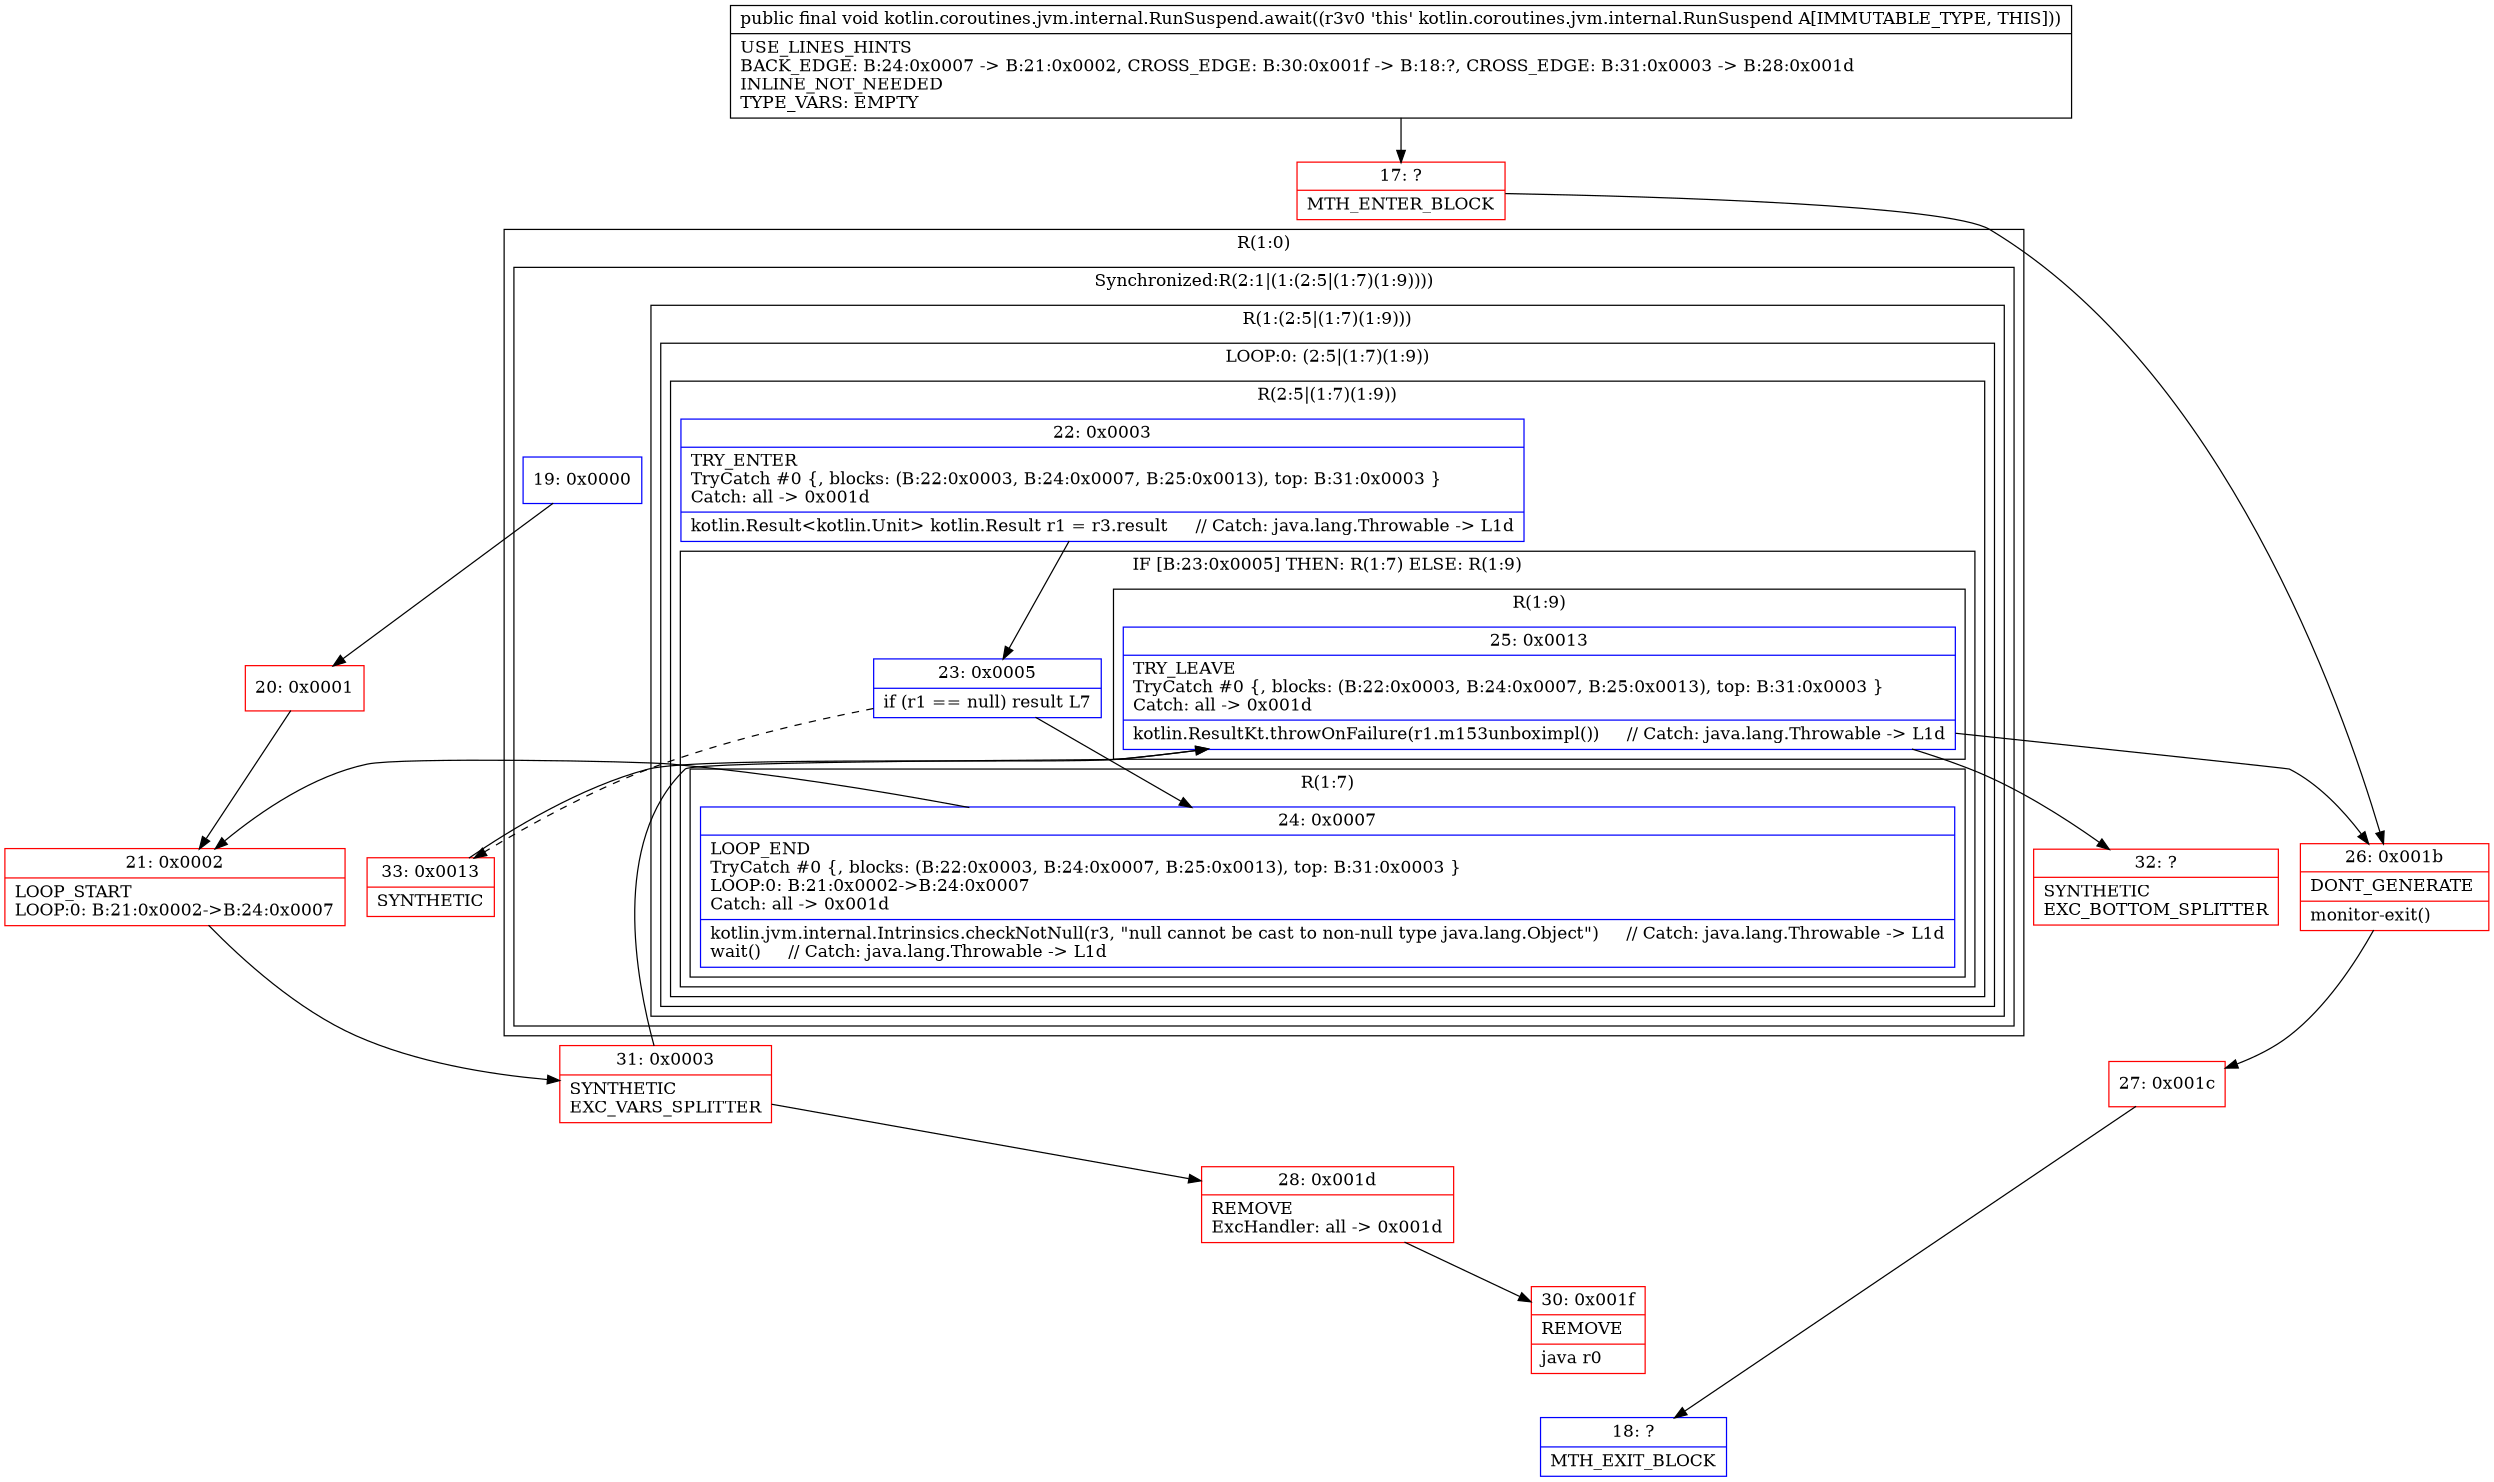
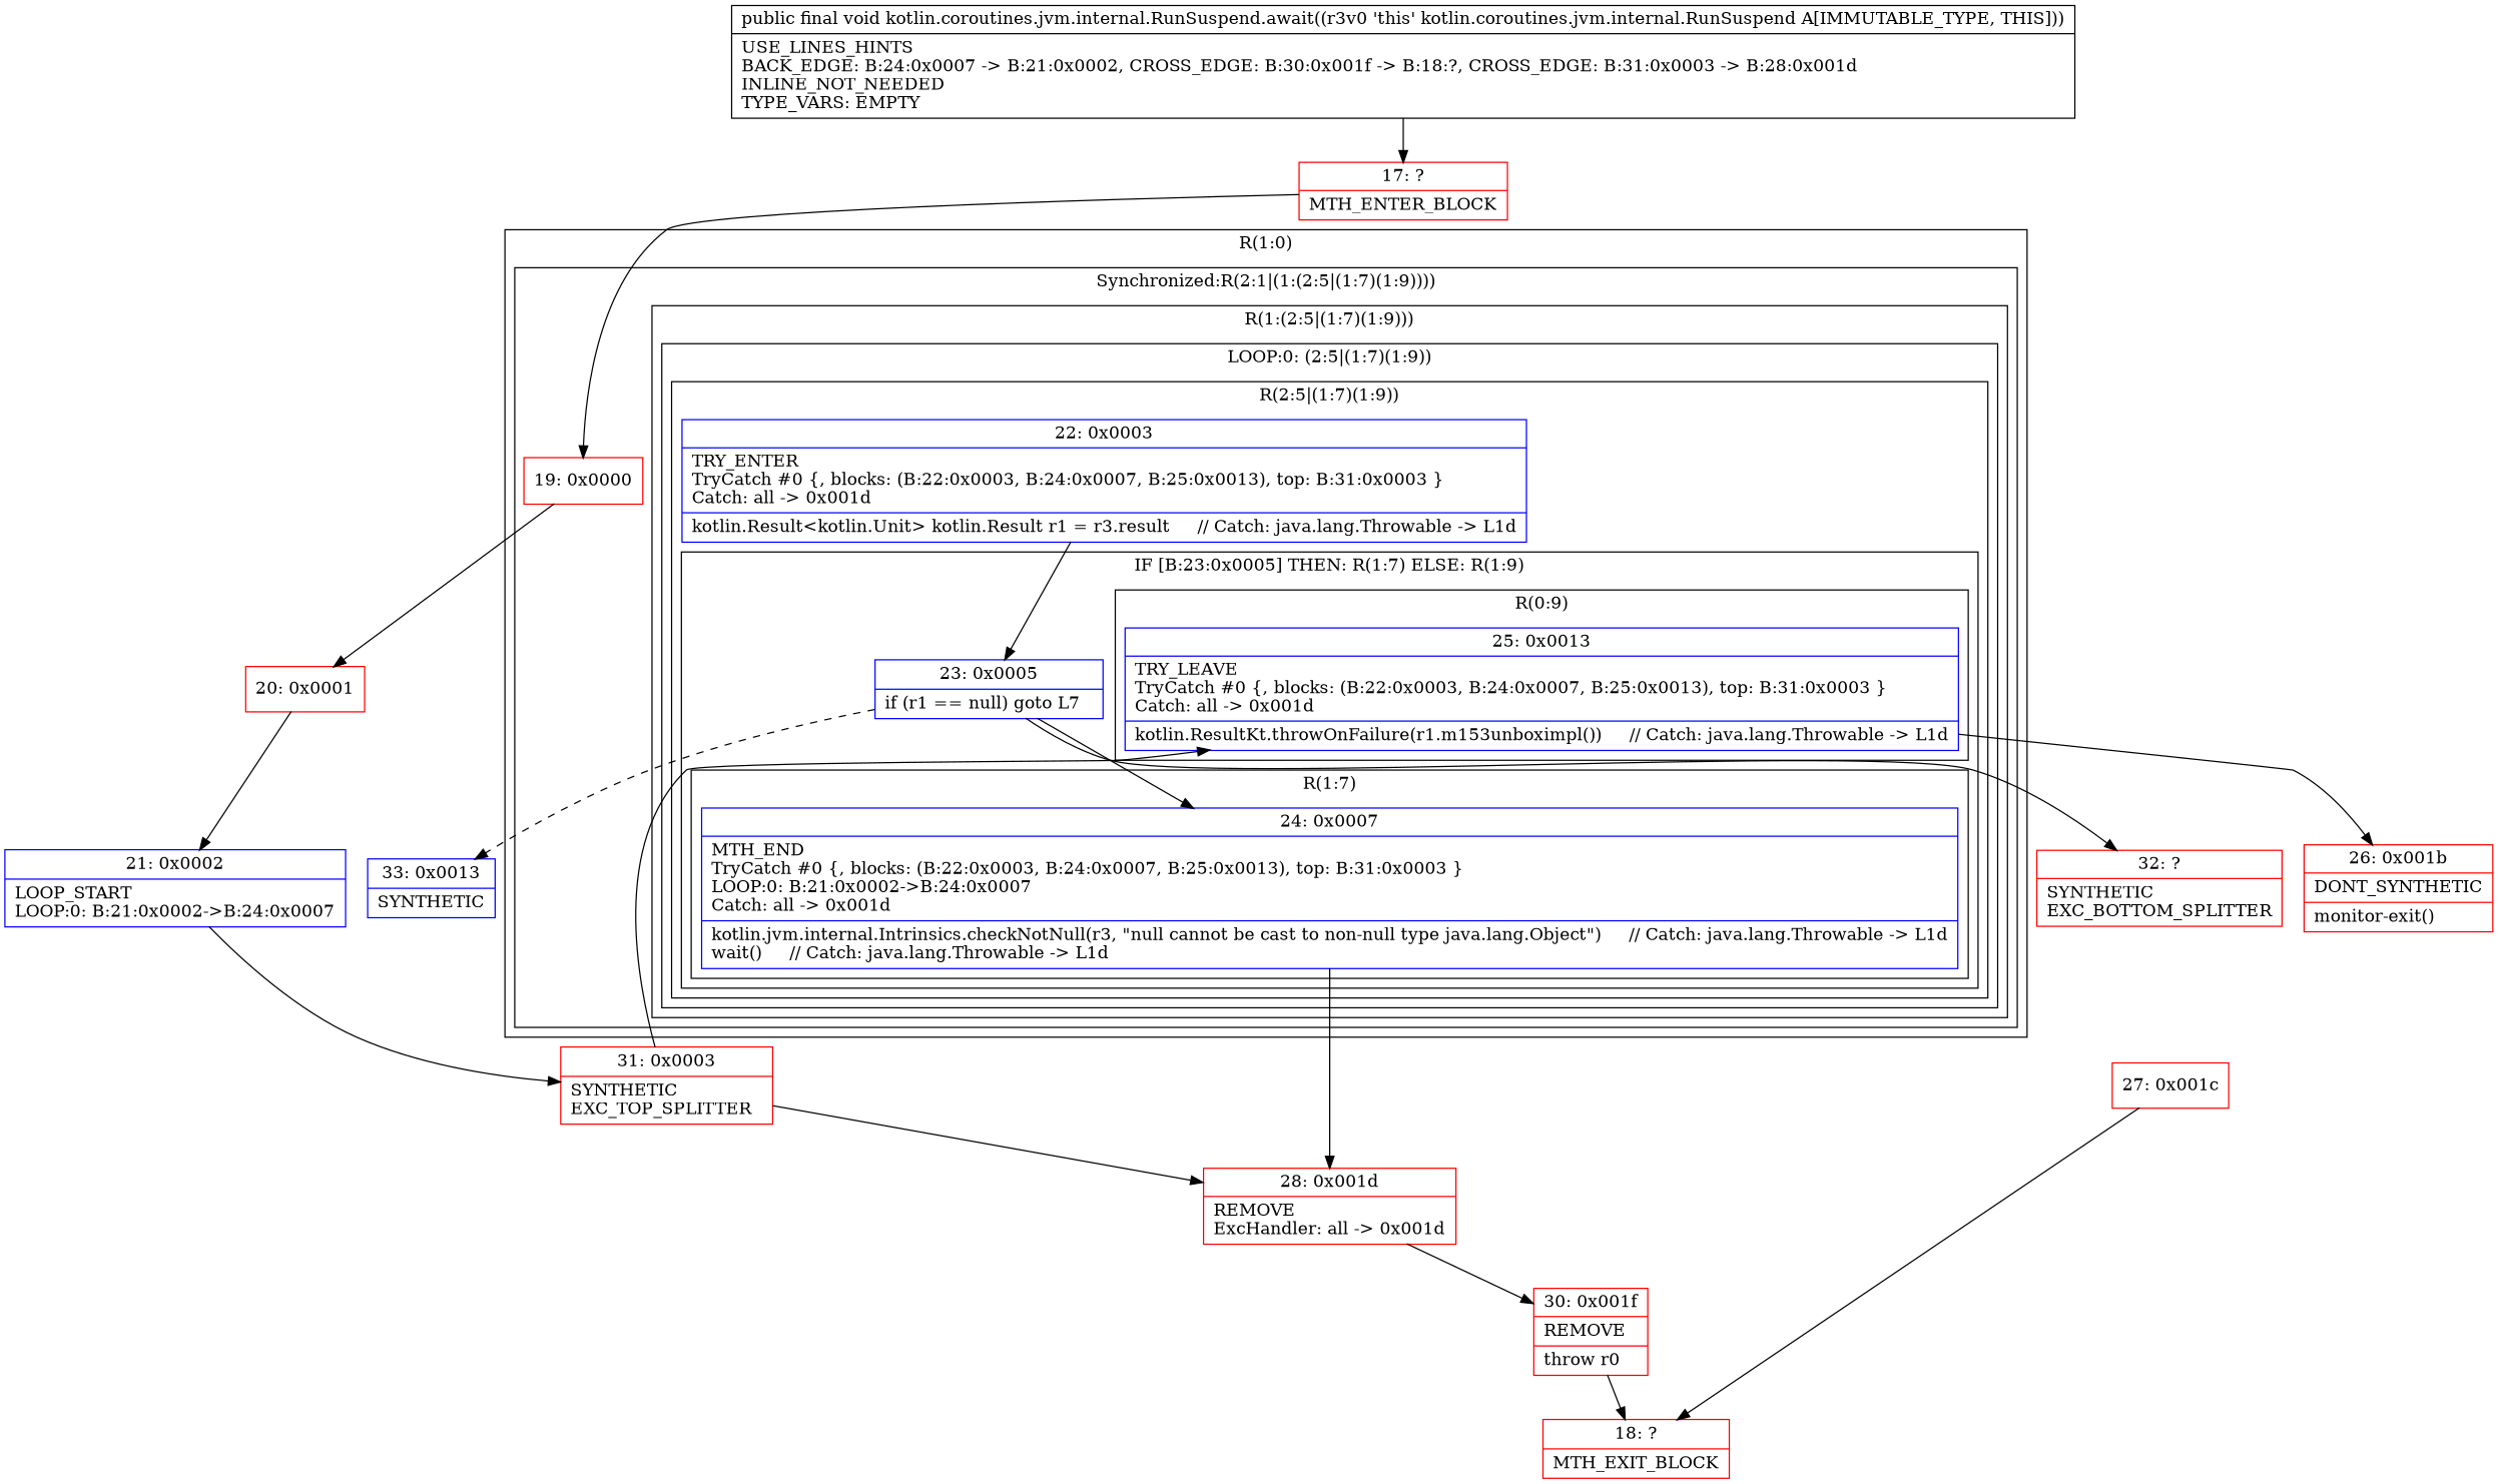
  digraph {
    node [color=red shape=record]
-   n1 [color=blue label="{24\:\ 0x0007|LOOP_END\lTryCatch #0 \{, blocks: (B:22:0x0003, B:24:0x0007, B:25:0x0013), top: B:31:0x0003 \}\lLOOP:0: B:21:0x0002\-\>B:24:0x0007\lCatch: all \-\> 0x001d\l|kotlin.jvm.internal.Intrinsics.checkNotNull(r3, \"null cannot be cast to non\-null type java.lang.Object\")     \/\/ Catch: java.lang.Throwable \-\> L1d\lwait()     \/\/ Catch: java.lang.Throwable \-\> L1d\l}"]
+   n1 [color=blue label="{24\:\ 0x0007|MTH_END\lTryCatch #0 \{, blocks: (B:22:0x0003, B:24:0x0007, B:25:0x0013), top: B:31:0x0003 \}\lLOOP:0: B:21:0x0002\-\>B:24:0x0007\lCatch: all \-\> 0x001d\l|kotlin.jvm.internal.Intrinsics.checkNotNull(r3, \"null cannot be cast to non\-null type java.lang.Object\")     \/\/ Catch: java.lang.Throwable \-\> L1d\lwait()     \/\/ Catch: java.lang.Throwable \-\> L1d\l}"]
    n2 [color=blue label="{25\:\ 0x0013|TRY_LEAVE\lTryCatch #0 \{, blocks: (B:22:0x0003, B:24:0x0007, B:25:0x0013), top: B:31:0x0003 \}\lCatch: all \-\> 0x001d\l|kotlin.ResultKt.throwOnFailure(r1.m153unboximpl())     \/\/ Catch: java.lang.Throwable \-\> L1d\l}"]
-   n3 [color=blue label="{23\:\ 0x0005|if (r1 == null) result L7\l}"]
+   n3 [color=blue label="{23\:\ 0x0005|if (r1 == null) goto L7\l}"]
    n4 [color=blue label="{22\:\ 0x0003|TRY_ENTER\lTryCatch #0 \{, blocks: (B:22:0x0003, B:24:0x0007, B:25:0x0013), top: B:31:0x0003 \}\lCatch: all \-\> 0x001d\l|kotlin.Result\<kotlin.Unit\> kotlin.Result r1 = r3.result     \/\/ Catch: java.lang.Throwable \-\> L1d\l}"]
-   n5 [color=blue label="{19\:\ 0x0000}"]
-   n6 [label="{21\:\ 0x0002|LOOP_START\lLOOP:0: B:21:0x0002\-\>B:24:0x0007\l}"]
-   n7 [label="{26\:\ 0x001b|DONT_GENERATE\l|monitor\-exit()\l}"]
+   n5 [label="{19\:\ 0x0000}"]
+   n6 [color=blue label="{21\:\ 0x0002|LOOP_START\lLOOP:0: B:21:0x0002\-\>B:24:0x0007\l}"]
+   n7 [label="{26\:\ 0x001b|DONT_SYNTHETIC\l|monitor\-exit()\l}"]
    n8 [label="{32\:\ ?|SYNTHETIC\lEXC_BOTTOM_SPLITTER\l}"]
-   n9 [label="{33\:\ 0x0013|SYNTHETIC\l}"]
+   n9 [color=blue label="{33\:\ 0x0013|SYNTHETIC\l}"]
    n10 [label="{20\:\ 0x0001}"]
-   n11 [label="{31\:\ 0x0003|SYNTHETIC\lEXC_VARS_SPLITTER\l}"]
+   n11 [label="{31\:\ 0x0003|SYNTHETIC\lEXC_TOP_SPLITTER\l}"]
    n12 [label="{27\:\ 0x001c}"]
    n13 [label="{17\:\ ?|MTH_ENTER_BLOCK\l}"]
    n14 [label="{28\:\ 0x001d|REMOVE\lExcHandler: all \-\> 0x001d\l}"]
-   n15 [label="{30\:\ 0x001f|REMOVE\l|java r0\l}"]
-   n16 [color=blue label="{18\:\ ?|MTH_EXIT_BLOCK\l}"]
+   n15 [label="{30\:\ 0x001f|REMOVE\l|throw r0\l}"]
+   n16 [label="{18\:\ ?|MTH_EXIT_BLOCK\l}"]
    n17 [label="{public final void kotlin.coroutines.jvm.internal.RunSuspend.await((r3v0 'this' kotlin.coroutines.jvm.internal.RunSuspend A[IMMUTABLE_TYPE, THIS]))  | USE_LINES_HINTS\lBACK_EDGE: B:24:0x0007 \-\> B:21:0x0002, CROSS_EDGE: B:30:0x001f \-\> B:18:?, CROSS_EDGE: B:31:0x0003 \-\> B:28:0x001d\lINLINE_NOT_NEEDED\lTYPE_VARS: EMPTY\l}" color=""]
    subgraph cluster_1 {
      label="R(1:0)"
      subgraph cluster_2 {
        label="Synchronized:R(2:1|(1:(2:5|(1:7)(1:9))))"
        n5
        subgraph cluster_3 {
          label="R(1:(2:5|(1:7)(1:9)))"
          subgraph cluster_4 {
            label="LOOP:0: (2:5|(1:7)(1:9))"
            subgraph cluster_5 {
              label="R(2:5|(1:7)(1:9))"
              n4
              subgraph cluster_6 {
                label="IF [B:23:0x0005] THEN: R(1:7) ELSE: R(1:9)"
                n3
                subgraph cluster_7 {
                  label="R(1:7)"
                  n1
                }
                subgraph cluster_8 {
-                 label="R(1:9)"
+                 label="R(0:9)"
                  n2
                }
              }
            }
          }
        }
      }
    }
-   n1 -> n6
+   n1 -> n14
    n2 -> n7
-   n2 -> n8
+   n3 -> n8
    n3 -> n1
    n3 -> n9 [style=dashed]
    n4 -> n3
    n5 -> n10
    n6 -> n11
-   n7 -> n12
-   n9 -> n2
    n10 -> n6
    n11 -> n2
    n11 -> n14
    n12 -> n16
-   n13 -> n7
+   n13 -> n5
    n14 -> n15
+   n15 -> n16
    n17 -> n13
  }
